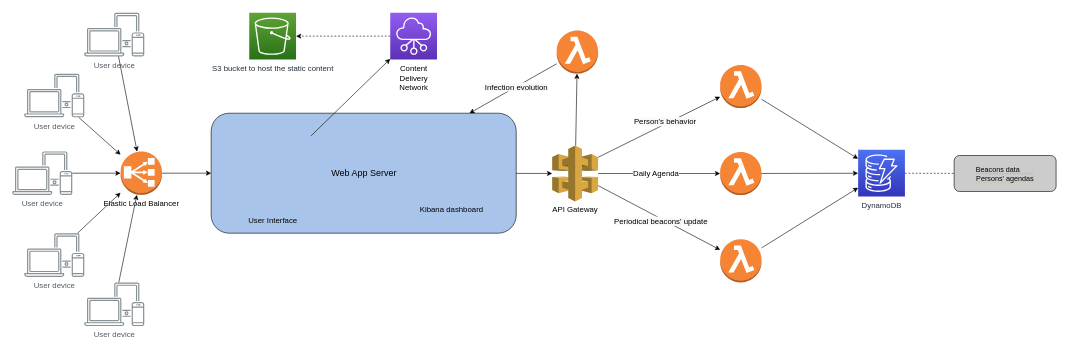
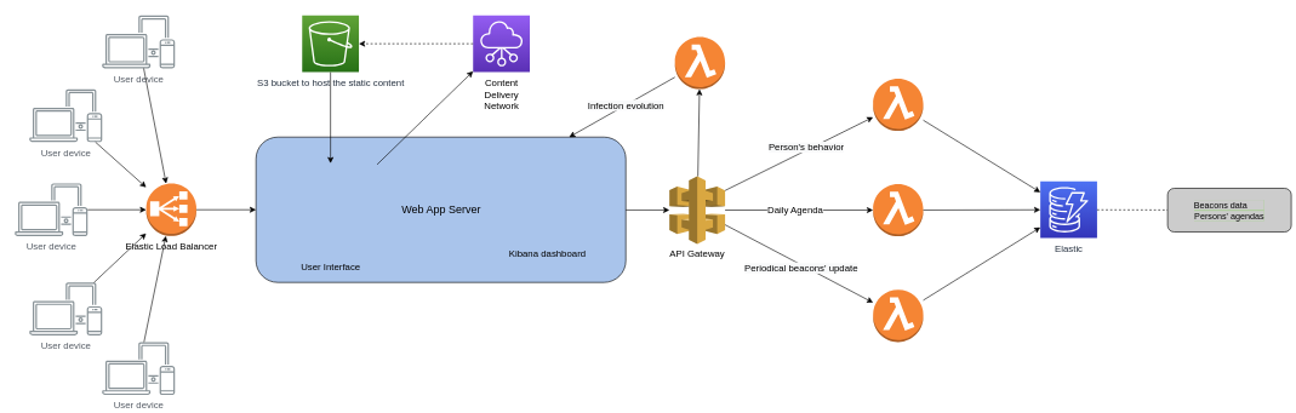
  <mxCell id="0" />
  <mxCell id="1" parent="0" />
  <mxCell id="2" value="&lt;span id=&quot;docs-internal-guid-adabdd40-7fff-e284-919d-42149fb8a76f&quot;&gt;&lt;span style=&quot;font-family: &amp;#34;arial&amp;#34; ; background-color: transparent ; vertical-align: baseline ; white-space: pre-wrap&quot;&gt;&lt;font style=&quot;font-size: 15px&quot;&gt;Web App Server&lt;/font&gt;&lt;/span&gt;&lt;/span&gt;" style="rounded=1;whiteSpace=wrap;html=1;fillColor=#A9C4EB;" vertex="1" parent="1"><mxGeometry x="351.5" y="188" width="508.5" height="200" as="geometry" /></mxCell>
  <mxCell id="3" value="&lt;font style=&quot;font-size: 13px&quot;&gt;User device&lt;/font&gt;" style="outlineConnect=0;gradientColor=none;fontColor=#545B64;strokeColor=none;fillColor=#879196;dashed=0;verticalLabelPosition=bottom;verticalAlign=top;align=center;html=1;fontSize=12;fontStyle=0;aspect=fixed;shape=mxgraph.aws4.illustration_devices;pointerEvents=1" vertex="1" parent="1"><mxGeometry x="20" y="251.5" width="100" height="73" as="geometry" /></mxCell>
  <mxCell id="4" value="&lt;font style=&quot;font-size: 13px&quot;&gt;Elastic Load Balancer&lt;/font&gt;" style="outlineConnect=0;dashed=0;verticalLabelPosition=bottom;verticalAlign=top;align=center;html=1;shape=mxgraph.aws3.classic_load_balancer;fillColor=#F58536;gradientColor=none;" vertex="1" parent="1"><mxGeometry x="200.5" y="252" width="69" height="72" as="geometry" /></mxCell>
  <mxCell id="5" value="&lt;font style=&quot;font-size: 13px&quot;&gt;User Interface&lt;/font&gt;" style="shape=image;html=1;verticalAlign=top;verticalLabelPosition=bottom;labelBackgroundColor=#A9C4EB;imageAspect=0;aspect=fixed;image=https://cdn4.iconfinder.com/data/icons/technology-83/1000/app_frontend_end_front_front-end_front_end_development-128.png" vertex="1" parent="1"><mxGeometry x="390" y="224" width="128" height="128" as="geometry" /></mxCell>
  <mxCell id="6" value="&lt;span id=&quot;docs-internal-guid-7b78aea1-7fff-2cf8-7465-cf55b05e8528&quot;&gt;&lt;span style=&quot;color: rgb(0 , 0 , 0) ; background-color: transparent ; vertical-align: baseline ; white-space: pre-wrap&quot;&gt;&lt;font style=&quot;font-size: 13px&quot;&gt;Content Delivery Network&lt;/font&gt;&lt;/span&gt;&lt;/span&gt;" style="outlineConnect=0;fontColor=#232F3E;gradientColor=#945DF2;gradientDirection=north;fillColor=#5A30B5;strokeColor=#ffffff;dashed=0;verticalLabelPosition=bottom;verticalAlign=top;align=center;html=1;fontSize=12;fontStyle=0;aspect=fixed;shape=mxgraph.aws4.resourceIcon;resIcon=mxgraph.aws4.networking_and_content_delivery;" vertex="1" parent="1"><mxGeometry x="650" y="20.5" width="78" height="78" as="geometry" /></mxCell>
  <mxCell id="7" value="" style="endArrow=classic;html=1;" edge="1" parent="1" source="5" target="6"><mxGeometry width="50" height="50" relative="1" as="geometry"><mxPoint x="480" y="218" as="sourcePoint" /><mxPoint x="530" y="168" as="targetPoint" /></mxGeometry></mxCell>
+ <mxCell id="8" value="" style="endArrow=classic;html=1;" edge="1" parent="1" source="36" target="5"><mxGeometry width="50" height="50" relative="1" as="geometry"><mxPoint x="454" y="124.5" as="sourcePoint" /><mxPoint x="546.064" y="106" as="targetPoint" /></mxGeometry></mxCell>
  <mxCell id="9" value="" style="endArrow=classic;html=1;dashed=1;" edge="1" parent="1" source="6" target="36"><mxGeometry width="50" height="50" relative="1" as="geometry"><mxPoint x="485.548" y="199.5" as="sourcePoint" /><mxPoint x="494" y="59.5" as="targetPoint" /></mxGeometry></mxCell>
  <mxCell id="10" value="" style="endArrow=classic;html=1;" edge="1" parent="1" source="3" target="4"><mxGeometry width="50" height="50" relative="1" as="geometry"><mxPoint x="421.5" y="132" as="sourcePoint" /><mxPoint x="421.5" y="189.5" as="targetPoint" /></mxGeometry></mxCell>
  <mxCell id="11" value="" style="endArrow=classic;html=1;" edge="1" parent="1" source="4" target="2"><mxGeometry width="50" height="50" relative="1" as="geometry"><mxPoint x="431.5" y="142" as="sourcePoint" /><mxPoint x="431.5" y="199.5" as="targetPoint" /></mxGeometry></mxCell>
  <mxCell id="12" value="&lt;font style=&quot;font-size: 13px&quot;&gt;API Gateway&lt;/font&gt;" style="outlineConnect=0;dashed=0;verticalLabelPosition=bottom;verticalAlign=top;align=center;html=1;shape=mxgraph.aws3.api_gateway;fillColor=#D9A741;gradientColor=none;" vertex="1" parent="1"><mxGeometry x="920" y="242" width="76.5" height="93" as="geometry" /></mxCell>
  <mxCell id="13" value="" style="endArrow=classic;html=1;" edge="1" parent="1" source="2" target="12"><mxGeometry width="50" height="50" relative="1" as="geometry"><mxPoint x="780" y="96" as="sourcePoint" /><mxPoint x="862" y="96" as="targetPoint" /></mxGeometry></mxCell>
  <mxCell id="14" value="" style="outlineConnect=0;dashed=0;verticalLabelPosition=bottom;verticalAlign=top;align=center;html=1;shape=mxgraph.aws3.lambda_function;fillColor=#F58534;gradientColor=none;" vertex="1" parent="1"><mxGeometry x="1200" y="252.5" width="69" height="72" as="geometry" /></mxCell>
  <mxCell id="15" value="" style="outlineConnect=0;dashed=0;verticalLabelPosition=bottom;verticalAlign=top;align=center;html=1;shape=mxgraph.aws3.lambda_function;fillColor=#F58534;gradientColor=none;" vertex="1" parent="1"><mxGeometry x="1200" y="398" width="69" height="72" as="geometry" /></mxCell>
  <mxCell id="16" value="" style="outlineConnect=0;dashed=0;verticalLabelPosition=bottom;verticalAlign=top;align=center;html=1;shape=mxgraph.aws3.lambda_function;fillColor=#F58534;gradientColor=none;" vertex="1" parent="1"><mxGeometry x="1200" y="107.5" width="69" height="72" as="geometry" /></mxCell>
  <mxCell id="17" value="" style="endArrow=classic;html=1;" edge="1" parent="1" source="12" target="15"><mxGeometry width="50" height="50" relative="1" as="geometry"><mxPoint x="870" y="298.361" as="sourcePoint" /><mxPoint x="930" y="298.446" as="targetPoint" /></mxGeometry></mxCell>
  <mxCell id="18" value="&lt;span style=&quot;background-color: rgb(248 , 249 , 250)&quot;&gt;&lt;font style=&quot;font-size: 13px&quot;&gt;Periodical beacons' update&lt;/font&gt;&lt;/span&gt;" style="text;html=1;align=center;verticalAlign=middle;resizable=0;points=[];labelBackgroundColor=#ffffff;" vertex="1" connectable="0" parent="17"><mxGeometry x="0.481" relative="1" as="geometry"><mxPoint x="-46.91" y="-19.87" as="offset" /></mxGeometry></mxCell>
  <mxCell id="19" value="" style="endArrow=classic;html=1;" edge="1" parent="1" source="12" target="14"><mxGeometry width="50" height="50" relative="1" as="geometry"><mxPoint x="880" y="308.361" as="sourcePoint" /><mxPoint x="940" y="308.446" as="targetPoint" /></mxGeometry></mxCell>
  <mxCell id="20" value="&lt;font style=&quot;font-size: 13px&quot;&gt;Daily Agenda&lt;/font&gt;" style="text;html=1;align=center;verticalAlign=middle;resizable=0;points=[];labelBackgroundColor=#ffffff;" vertex="1" connectable="0" parent="19"><mxGeometry x="-0.212" y="1" relative="1" as="geometry"><mxPoint x="15.51" y="0.44" as="offset" /></mxGeometry></mxCell>
  <mxCell id="21" value="" style="endArrow=classic;html=1;exitX=1;exitY=0.21;exitDx=0;exitDy=0;exitPerimeter=0;" edge="1" parent="1" source="12" target="16"><mxGeometry width="50" height="50" relative="1" as="geometry"><mxPoint x="890" y="318.361" as="sourcePoint" /><mxPoint x="950" y="318.446" as="targetPoint" /></mxGeometry></mxCell>
  <mxCell id="22" value="&lt;span style=&quot;background-color: rgb(248 , 249 , 250)&quot;&gt;&lt;font style=&quot;font-size: 13px&quot;&gt;Person's behavior&lt;/font&gt;&lt;/span&gt;" style="text;html=1;align=center;verticalAlign=middle;resizable=0;points=[];labelBackgroundColor=#ffffff;" vertex="1" connectable="0" parent="21"><mxGeometry x="0.253" y="-3" relative="1" as="geometry"><mxPoint x="-17.91" as="offset" /></mxGeometry></mxCell>
  <mxCell id="23" value="&lt;font style=&quot;font-size: 13px&quot;&gt;Kibana dashboard&lt;/font&gt;" style="shape=image;html=1;verticalAlign=top;verticalLabelPosition=bottom;labelBackgroundColor=#A9C4EB;imageAspect=0;aspect=fixed;image=https://cdn4.iconfinder.com/data/icons/logos-brands-5/24/kibana-128.png" vertex="1" parent="1"><mxGeometry x="700" y="231" width="104" height="104" as="geometry" /></mxCell>
- <mxCell id="24" value="&lt;font style=&quot;font-size: 13px&quot;&gt;DynamoDB&lt;/font&gt;" style="outlineConnect=0;fontColor=#232F3E;gradientColor=#4D72F3;gradientDirection=north;fillColor=#3334B9;strokeColor=#ffffff;dashed=0;verticalLabelPosition=bottom;verticalAlign=top;align=center;html=1;fontSize=12;fontStyle=0;aspect=fixed;shape=mxgraph.aws4.resourceIcon;resIcon=mxgraph.aws4.dynamodb;" vertex="1" parent="1"><mxGeometry x="1430" y="249" width="78" height="78" as="geometry" /></mxCell>
+ <mxCell id="24" value="&lt;font style=&quot;font-size: 13px&quot;&gt;Elastic&lt;/font&gt;" style="outlineConnect=0;fontColor=#232F3E;gradientColor=#4D72F3;gradientDirection=north;fillColor=#3334B9;strokeColor=#ffffff;dashed=0;verticalLabelPosition=bottom;verticalAlign=top;align=center;html=1;fontSize=12;fontStyle=0;aspect=fixed;shape=mxgraph.aws4.resourceIcon;resIcon=mxgraph.aws4.dynamodb;" vertex="1" parent="1"><mxGeometry x="1430" y="249" width="78" height="78" as="geometry" /></mxCell>
  <mxCell id="25" value="" style="endArrow=classic;html=1;" edge="1" parent="1" source="16" target="24"><mxGeometry width="50" height="50" relative="1" as="geometry"><mxPoint x="1390" y="198" as="sourcePoint" /><mxPoint x="1440" y="148" as="targetPoint" /></mxGeometry></mxCell>
  <mxCell id="26" value="" style="endArrow=classic;html=1;" edge="1" parent="1" source="15" target="24"><mxGeometry width="50" height="50" relative="1" as="geometry"><mxPoint x="1016.5" y="308.5" as="sourcePoint" /><mxPoint x="1220" y="308.5" as="targetPoint" /></mxGeometry></mxCell>
  <mxCell id="27" value="" style="endArrow=classic;html=1;" edge="1" parent="1" source="14" target="24"><mxGeometry width="50" height="50" relative="1" as="geometry"><mxPoint x="1026.5" y="318.5" as="sourcePoint" /><mxPoint x="1230" y="318.5" as="targetPoint" /></mxGeometry></mxCell>
  <mxCell id="28" value="&lt;font style=&quot;font-size: 13px&quot;&gt;User device&lt;/font&gt;" style="outlineConnect=0;gradientColor=none;fontColor=#545B64;strokeColor=none;fillColor=#879196;dashed=0;verticalLabelPosition=bottom;verticalAlign=top;align=center;html=1;fontSize=12;fontStyle=0;aspect=fixed;shape=mxgraph.aws4.illustration_devices;pointerEvents=1" vertex="1" parent="1"><mxGeometry x="140" y="20.5" width="100" height="73" as="geometry" /></mxCell>
  <mxCell id="29" value="&lt;font style=&quot;font-size: 13px&quot;&gt;User device&lt;/font&gt;" style="outlineConnect=0;gradientColor=none;fontColor=#545B64;strokeColor=none;fillColor=#879196;dashed=0;verticalLabelPosition=bottom;verticalAlign=top;align=center;html=1;fontSize=12;fontStyle=0;aspect=fixed;shape=mxgraph.aws4.illustration_devices;pointerEvents=1" vertex="1" parent="1"><mxGeometry x="140" y="470" width="100" height="73" as="geometry" /></mxCell>
  <mxCell id="30" value="&lt;font style=&quot;font-size: 13px&quot;&gt;User device&lt;/font&gt;" style="outlineConnect=0;gradientColor=none;fontColor=#545B64;strokeColor=none;fillColor=#879196;dashed=0;verticalLabelPosition=bottom;verticalAlign=top;align=center;html=1;fontSize=12;fontStyle=0;aspect=fixed;shape=mxgraph.aws4.illustration_devices;pointerEvents=1" vertex="1" parent="1"><mxGeometry x="40" width="100" height="73" as="geometry" y="388" /></mxCell>
  <mxCell id="31" value="&lt;font style=&quot;font-size: 13px&quot;&gt;User device&lt;/font&gt;" style="outlineConnect=0;gradientColor=none;fontColor=#545B64;strokeColor=none;fillColor=#879196;dashed=0;verticalLabelPosition=bottom;verticalAlign=top;align=center;html=1;fontSize=12;fontStyle=0;aspect=fixed;shape=mxgraph.aws4.illustration_devices;pointerEvents=1" vertex="1" parent="1"><mxGeometry x="40" y="122" width="100" height="73" as="geometry" /></mxCell>
  <mxCell id="32" value="" style="endArrow=classic;html=1;" edge="1" parent="1" source="30" target="4"><mxGeometry width="50" height="50" relative="1" as="geometry"><mxPoint x="130" y="298" as="sourcePoint" /><mxPoint x="210.5" y="298" as="targetPoint" /></mxGeometry></mxCell>
  <mxCell id="33" value="" style="endArrow=classic;html=1;" edge="1" parent="1" source="29" target="4"><mxGeometry width="50" height="50" relative="1" as="geometry"><mxPoint x="140" y="308" as="sourcePoint" /><mxPoint x="220.5" y="308" as="targetPoint" /></mxGeometry></mxCell>
  <mxCell id="34" value="" style="endArrow=classic;html=1;" edge="1" parent="1" source="28" target="4"><mxGeometry width="50" height="50" relative="1" as="geometry"><mxPoint x="150" y="318" as="sourcePoint" /><mxPoint x="230.5" y="318" as="targetPoint" /></mxGeometry></mxCell>
  <mxCell id="35" value="" style="endArrow=classic;html=1;" edge="1" parent="1" source="31" target="4"><mxGeometry width="50" height="50" relative="1" as="geometry"><mxPoint x="160" y="328" as="sourcePoint" /><mxPoint x="240.5" y="328" as="targetPoint" /></mxGeometry></mxCell>
  <mxCell id="36" value="&lt;font style=&quot;font-size: 13px&quot;&gt;S3 bucket to host the static content&lt;/font&gt;" style="outlineConnect=0;fontColor=#232F3E;gradientColor=#60A337;gradientDirection=north;fillColor=#277116;strokeColor=#ffffff;dashed=0;verticalLabelPosition=bottom;verticalAlign=top;align=center;html=1;fontSize=12;fontStyle=0;aspect=fixed;shape=mxgraph.aws4.resourceIcon;resIcon=mxgraph.aws4.s3;" vertex="1" parent="1"><mxGeometry x="415" y="20.5" width="78" height="78" as="geometry" /></mxCell>
  <mxCell id="37" value="" style="endArrow=none;dashed=1;html=1;" edge="1" parent="1" source="24" target="42"><mxGeometry width="50" height="50" relative="1" as="geometry"><mxPoint x="1440" y="178" as="sourcePoint" /><mxPoint x="1584" y="289.788" as="targetPoint" /></mxGeometry></mxCell>
  <mxCell id="38" value="" style="outlineConnect=0;dashed=0;verticalLabelPosition=bottom;verticalAlign=top;align=center;html=1;shape=mxgraph.aws3.lambda_function;fillColor=#F58534;gradientColor=none;" vertex="1" parent="1"><mxGeometry x="927.5" y="50" width="69" height="72" as="geometry" /></mxCell>
  <mxCell id="39" value="" style="endArrow=classic;html=1;" edge="1" parent="1" source="12" target="38"><mxGeometry width="50" height="50" relative="1" as="geometry"><mxPoint x="1006.5" y="271.53" as="sourcePoint" /><mxPoint x="1210" y="170.609" as="targetPoint" /></mxGeometry></mxCell>
  <mxCell id="40" value="" style="endArrow=classic;html=1;" edge="1" parent="1" source="38" target="2"><mxGeometry width="50" height="50" relative="1" as="geometry"><mxPoint x="1016.5" y="281.53" as="sourcePoint" /><mxPoint x="1220" y="180.609" as="targetPoint" /></mxGeometry></mxCell>
  <mxCell id="41" value="&lt;span style=&quot;background-color: rgb(248 , 249 , 250)&quot;&gt;&lt;font style=&quot;font-size: 13px&quot;&gt;Infection evolution&lt;/font&gt;&lt;/span&gt;" style="text;html=1;align=center;verticalAlign=middle;resizable=0;points=[];labelBackgroundColor=#ffffff;" vertex="1" connectable="0" parent="40"><mxGeometry x="0.253" y="-3" relative="1" as="geometry"><mxPoint x="25.06" y="-11.1" as="offset" /></mxGeometry></mxCell>
- <mxCell id="42" value="&lt;span style=&quot;background-color: rgb(204 , 204 , 204)&quot;&gt;Beacons data&amp;nbsp; &amp;nbsp; &amp;nbsp; &amp;nbsp;&lt;br&gt;Persons' agendas&lt;/span&gt;" style="rounded=1;whiteSpace=wrap;html=1;labelBackgroundColor=#97D077;strokeColor=#000000;fillColor=#CCCCCC;" vertex="1" parent="1"><mxGeometry x="1590" y="258.5" width="170" height="60" as="geometry" /></mxCell>
+ <mxCell id="42" value="&lt;span style=&quot;background-color: rgb(204 , 204 , 204)&quot;&gt;Beacons data&amp;nbsp; &amp;nbsp; &amp;nbsp; &amp;nbsp;&lt;br&gt;Persons' agendas&lt;/span&gt;" style="rounded=1;whiteSpace=wrap;html=1;labelBackgroundColor=#97D077;strokeColor=#000000;fillColor=#CCCCCC;" vertex="1" parent="1"><mxGeometry x="1605" y="258.5" width="170" height="60" as="geometry" /></mxCell>
